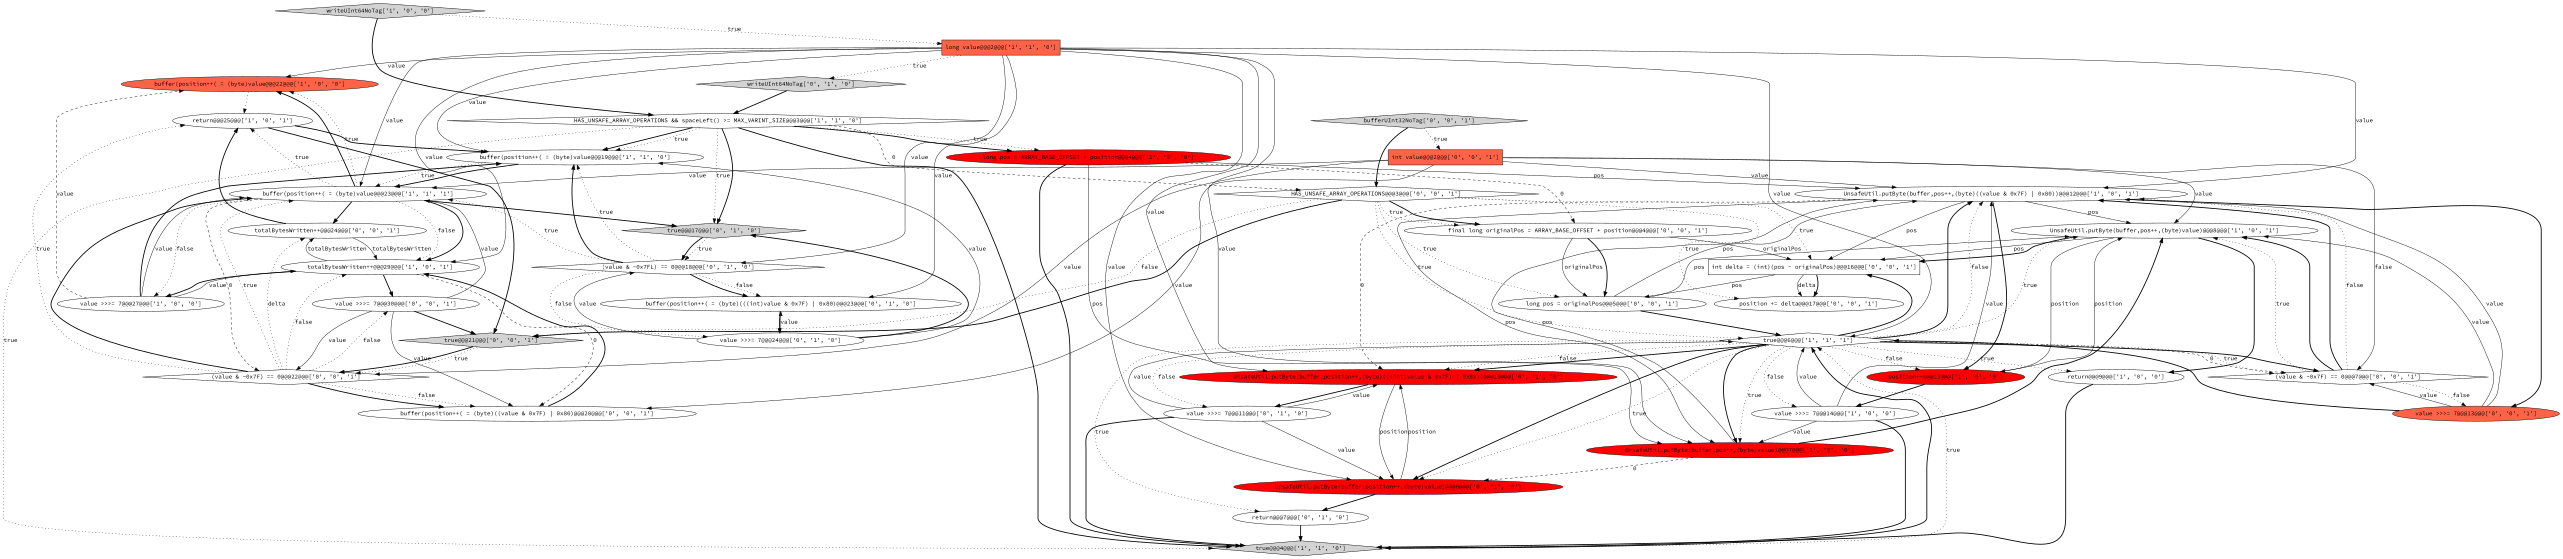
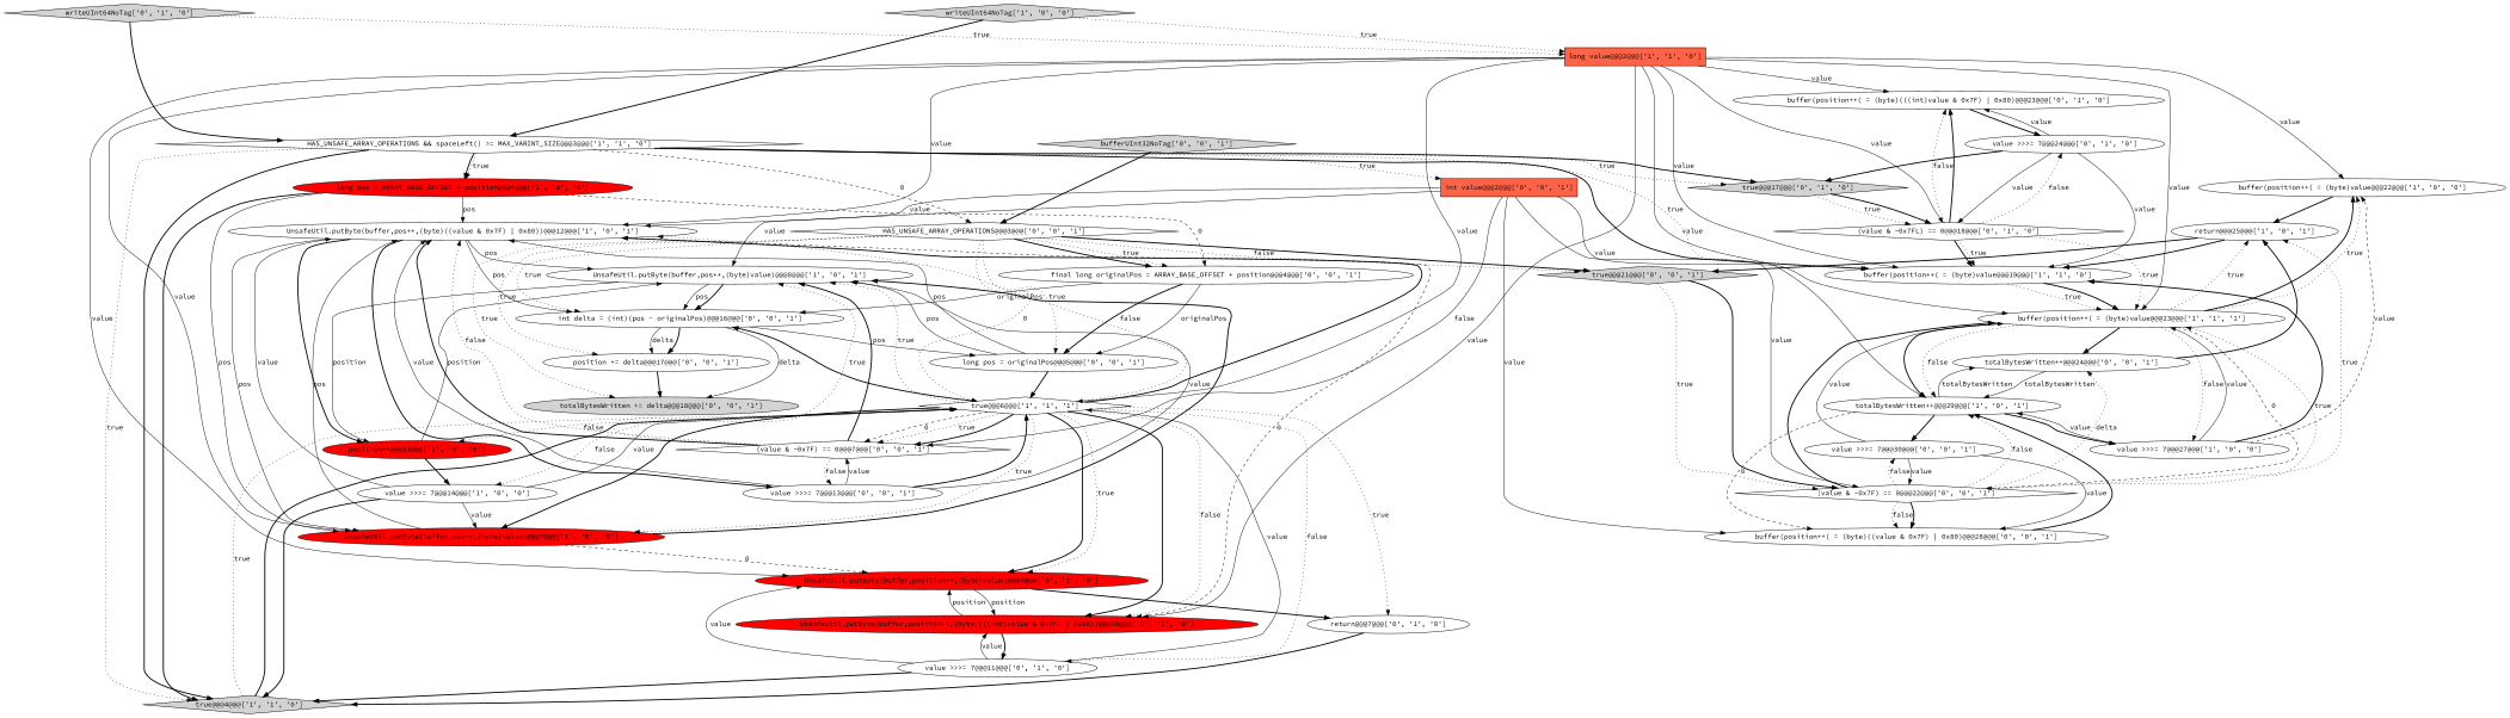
  digraph {
    fontname="Source Code Pro"
    node [fillcolor=white fontname="Source Code Pro" shape=ellipse style=filled]
    edge [fontname="Source Code Pro" style=bold]
-   n1 [fillcolor=tomato label="buffer(position++( = (byte)value@@@22@@@['1', '0', '0']"]
+   n1 [label="buffer(position++( = (byte)value@@@22@@@['1', '0', '0']"]
    n2 [label="return@@@25@@@['1', '0', '1']"]
    n3 [label="buffer(position++( = (byte)value@@@19@@@['1', '1', '0']"]
    n4 [fillcolor=lightgray label="true@@@21@@@['0', '0', '1']" shape=diamond]
    n5 [label="long pos = originalPos@@@5@@@['0', '0', '1']"]
    n6 [label="UnsafeUtil.putByte(buffer,pos++,(byte)((value & 0x7F) | 0x80))@@@12@@@['1', '0', '1']"]
    n7 [label="true@@@6@@@['1', '1', '1']" shape=diamond]
    n8 [label="UnsafeUtil.putByte(buffer,pos++,(byte)value)@@@8@@@['1', '0', '1']"]
-   n9 [label="int delta = (int)(pos - originalPos)@@@16@@@['0', '0', '1']" shape=box]
+   n9 [label="int delta = (int)(pos - originalPos)@@@16@@@['0', '0', '1']"]
    n10 [fillcolor=red label="UnsafeUtil.putByte(buffer,position++,(byte)(((int)value & 0x7F) | 0x80))@@@10@@@['0', '1', '0']"]
    n11 [fillcolor=red label="UnsafeUtil.putByte(buffer,pos++,(byte)value)@@@7@@@['1', '0', '0']"]
    n12 [fillcolor=red label="position++@@@13@@@['1', '0', '0']"]
-   n13 [fillcolor=tomato label="value >>>= 7@@@13@@@['0', '0', '1']"]
+   n13 [label="value >>>= 7@@@13@@@['0', '0', '1']"]
+   n14 [fillcolor=lightgray label="totalBytesWritten += delta@@@18@@@['0', '0', '1']"]
    n15 [label="position += delta@@@17@@@['0', '0', '1']"]
    n16 [fillcolor=red label="UnsafeUtil.putByte(buffer,position++,(byte)value)@@@6@@@['0', '1', '0']"]
    n17 [label="return@@@7@@@['0', '1', '0']"]
    n18 [label="value >>>= 7@@@11@@@['0', '1', '0']"]
    n19 [label="value >>>= 7@@@14@@@['1', '0', '0']"]
    n20 [label="(value & ~0x7F) == 0@@@7@@@['0', '0', '1']" shape=diamond]
-   n21 [label="return@@@9@@@['1', '0', '0']"]
    n22 [label="value >>>= 7@@@24@@@['0', '1', '0']"]
    n23 [fillcolor=lightgray label="true@@@17@@@['0', '1', '0']" shape=diamond]
    n24 [label="buffer(position++( = (byte)(((int)value & 0x7F) | 0x80)@@@23@@@['0', '1', '0']"]
    n25 [label="(value & ~0x7FL) == 0@@@18@@@['0', '1', '0']" shape=diamond]
    n26 [label="buffer(position++( = (byte)value@@@23@@@['1', '1', '1']"]
    n27 [fillcolor=lightgray label="writeUInt64NoTag['0', '1', '0']" shape=diamond]
    n28 [fillcolor=tomato label="long value@@@2@@@['1', '1', '0']" shape=box]
    n29 [label="HAS_UNSAFE_ARRAY_OPERATIONS && spaceLeft() >= MAX_VARINT_SIZE@@@3@@@['1', '1', '0']" shape=diamond]
    n30 [label="totalBytesWritten++@@@29@@@['1', '0', '1']"]
    n31 [fillcolor=lightgray label="true@@@4@@@['1', '1', '0']" shape=diamond]
    n32 [label="HAS_UNSAFE_ARRAY_OPERATIONS@@@3@@@['0', '0', '1']" shape=diamond]
    n33 [fillcolor=red label="long pos = ARRAY_BASE_OFFSET + position@@@4@@@['1', '0', '0']"]
    n34 [label="(value & ~0x7F) == 0@@@22@@@['0', '0', '1']" shape=diamond]
    n35 [label="value >>>= 7@@@30@@@['0', '0', '1']"]
    n36 [label="value >>>= 7@@@27@@@['1', '0', '0']"]
    n37 [label="buffer(position++( = (byte)((value & 0x7F) | 0x80)@@@28@@@['0', '0', '1']"]
    n38 [label="totalBytesWritten++@@@24@@@['0', '0', '1']"]
    n39 [fillcolor=lightgray label="bufferUInt32NoTag['0', '0', '1']" shape=diamond]
    n40 [fillcolor=tomato label="int value@@@2@@@['0', '0', '1']" shape=box]
    n41 [label="final long originalPos = ARRAY_BASE_OFFSET + position@@@4@@@['0', '0', '1']"]
    n42 [fillcolor=lightgray label="writeUInt64NoTag['1', '0', '0']" shape=diamond]
-   n1 -> n2 [style=dotted]
+   n1 -> n2
    n2 -> n3
    n2 -> n4
    n3 -> n26 [label=true style=dotted]
    n3 -> n26
    n4 -> n34
    n4 -> n34 [label=true style=dotted]
    n5 -> n6 [label=pos style=solid]
    n5 -> n7
    n5 -> n8 [label=pos style=solid]
    n6 -> n8 [label=pos style=solid]
    n6 -> n9 [label=pos style=solid]
    n6 -> n10 [label=0 style=dashed]
    n6 -> n11 [label=pos style=solid]
    n6 -> n12
    n6 -> n13
    n7 -> n6 [label=false style=dotted]
    n7 -> n6
    n7 -> n8 [label=true style=dotted]
    n7 -> n9
    n7 -> n10
    n7 -> n10 [label=false style=dotted]
    n7 -> n11
    n7 -> n11 [label=true style=dotted]
    n7 -> n12 [label=false style=dotted]
    n7 -> n16
    n7 -> n16 [label=true style=dotted]
    n7 -> n17 [label=true style=dotted]
    n7 -> n18 [label=false style=dotted]
    n7 -> n19 [label=false style=dotted]
    n7 -> n20 [label=0 style=dashed]
    n7 -> n20 [label=true style=dotted]
    n7 -> n20
-   n7 -> n21 [label=true style=dotted]
    n8 -> n9 [label=pos style=solid]
    n8 -> n9
    n8 -> n12 [label=position style=solid]
-   n8 -> n21
    n9 -> n5 [label=pos style=solid]
+   n9 -> n14 [label=delta style=solid]
    n9 -> n15
    n9 -> n15 [label=delta style=solid]
    n10 -> n16 [label=position style=solid]
    n10 -> n18
    n11 -> n6 [label=pos style=solid]
    n11 -> n8
    n11 -> n16 [label=0 style=dashed]
    n12 -> n8 [label=position style=solid]
    n12 -> n19
    n13 -> n6 [label=value style=solid]
    n13 -> n7
    n13 -> n8 [label=value style=solid]
    n13 -> n20 [label=value style=solid]
+   n15 -> n14
    n16 -> n10 [label=position style=solid]
    n16 -> n17
    n17 -> n31
    n18 -> n7 [label=value style=solid]
    n18 -> n10 [label=value style=solid]
    n18 -> n16 [label=value style=solid]
    n18 -> n31
    n19 -> n6 [label=value style=solid]
    n19 -> n7 [label=value style=solid]
    n19 -> n11 [label=value style=solid]
    n19 -> n31
    n20 -> n6
    n20 -> n6 [label=false style=dotted]
    n20 -> n8 [label=true style=dotted]
    n20 -> n8
    n20 -> n13 [label=false style=dotted]
-   n21 -> n31
    n22 -> n3 [label=value style=solid]
    n22 -> n23
    n22 -> n24 [label=value style=solid]
    n22 -> n25 [label=value style=solid]
    n23 -> n25 [label=true style=dotted]
    n23 -> n25
    n24 -> n22
    n25 -> n3
    n25 -> n3 [label=true style=dotted]
    n25 -> n22 [label=false style=dotted]
    n25 -> n24 [label=false style=dotted]
    n25 -> n24
    n25 -> n26 [label=true style=dotted]
    n26 -> n1
    n26 -> n1 [label=true style=dotted]
    n26 -> n2 [label=true style=dotted]
-   n26 -> n23
    n26 -> n30
    n26 -> n30 [label=false style=dotted]
    n26 -> n34 [label=0 style=dashed]
    n26 -> n36 [label=false style=dotted]
    n26 -> n38
-   n28 -> n27 [label=true style=dotted]
+   n27 -> n28 [label=true style=dotted]
    n27 -> n29
    n28 -> n1 [label=value style=solid]
    n28 -> n3 [label=value style=solid]
    n28 -> n6 [label=value style=solid]
    n28 -> n7 [label=value style=solid]
    n28 -> n10 [label=value style=solid]
    n28 -> n11 [label=value style=solid]
    n28 -> n16 [label=value style=solid]
    n28 -> n24 [label=value style=solid]
    n28 -> n25 [label=value style=solid]
    n28 -> n26 [label=value style=solid]
    n28 -> n30 [label=value style=solid]
    n29 -> n3
    n29 -> n3 [label=true style=dotted]
    n29 -> n23 [label=true style=dotted]
    n29 -> n23
    n29 -> n31 [label=true style=dotted]
    n29 -> n31
    n29 -> n32 [label=0 style=dashed]
    n29 -> n33
    n29 -> n33 [label=true style=dotted]
    n30 -> n35
    n30 -> n36
    n30 -> n37 [label=0 style=dashed]
    n30 -> n38 [label=totalBytesWritten style=solid]
    n31 -> n7 [label=true style=dotted]
    n31 -> n7
    n32 -> n4
    n32 -> n4 [label=false style=dotted]
    n32 -> n5 [label=true style=dotted]
-   n32 -> n7 [label=true style=dotted]
+   n32 -> n7 [label=0 style=dotted]
    n32 -> n9 [label=true style=dotted]
+   n32 -> n14 [label=true style=dotted]
    n32 -> n15 [label=true style=dotted]
    n32 -> n41
    n32 -> n41 [label=true style=dotted]
    n33 -> n6 [label=pos style=solid]
    n33 -> n11 [label=pos style=solid]
    n33 -> n31
    n33 -> n41 [label=0 style=dashed]
    n34 -> n2 [label=true style=dotted]
    n34 -> n26 [label=true style=dotted]
    n34 -> n26
    n34 -> n30 [label=false style=dotted]
    n34 -> n35 [label=false style=dotted]
    n34 -> n37 [label=false style=dotted]
    n34 -> n37
    n34 -> n38 [label=delta style=dotted]
-   n35 -> n4
    n35 -> n26 [label=value style=solid]
    n35 -> n34 [label=value style=solid]
    n35 -> n37 [label=value style=solid]
    n36 -> n1 [label=value style=dashed]
    n36 -> n3
    n36 -> n26 [label=value style=solid]
    n36 -> n30 [label=value style=solid]
    n37 -> n30
    n38 -> n2
    n38 -> n30 [label=totalBytesWritten style=solid]
    n39 -> n32
    n39 -> n40 [label=true style=dotted]
    n40 -> n6 [label=value style=solid]
    n40 -> n8 [label=value style=solid]
    n40 -> n20 [label=false style=solid]
    n40 -> n26 [label=value style=solid]
    n40 -> n34 [label=value style=solid]
    n40 -> n37 [label=value style=solid]
    n41 -> n5
    n41 -> n5 [label=originalPos style=solid]
    n41 -> n9 [label=originalPos style=solid]
    n42 -> n28 [label=true style=dotted]
    n42 -> n29
  }
